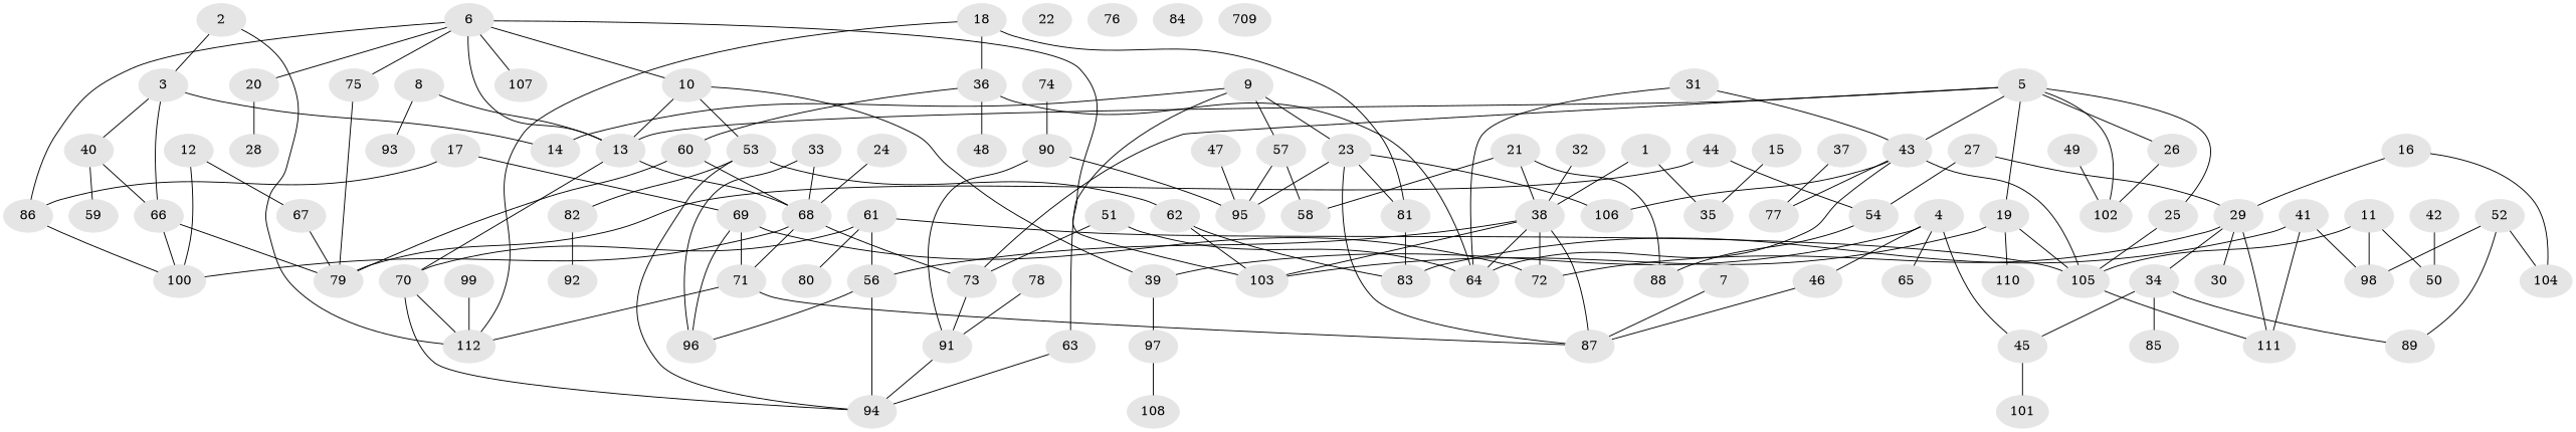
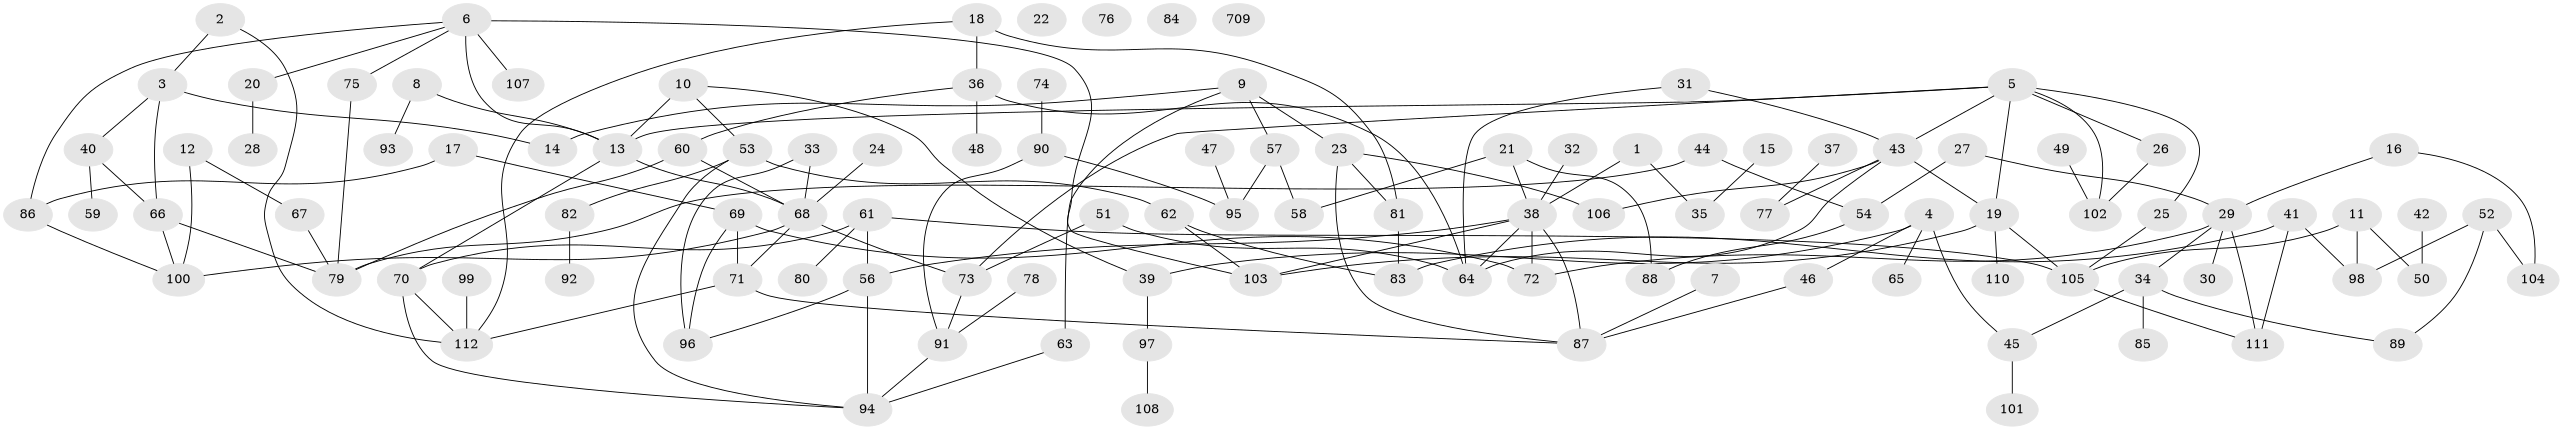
  graph {
    node [color=gray90 style=filled]
    1
    35
    38
    103
    87
    72
    64
    56
    2
    3
    112
    14
    40
    66
    59
    100
    79
    4
    39
    45
    46
    65
    97
    101
    5
    13
    19
    26
    43
    73
    102
    25
    68
    70
    105
    110
    42
    50
    106
    77
    91
    6
    10
    20
    75
    86
    107
    53
    28
    7
    8
    93
    9
    23
    57
    63
    81
    95
    58
    94
    62
    82
    11
    98
    111
    12
    67
    71
    15
    16
    29
    104
    30
    34
    17
    69
    96
    18
    36
    48
    60
    83
    21
    88
    22
    24
    27
    54
    85
    89
    31
    32
    33
    37
    108
    41
    44
    47
    49
    51
    52
    92
    61
    80
    74
    90
    76
    78
    84
    99
    n111 [label=709]
    1 -- 35
    1 -- 38
    38 -- 103
    38 -- 87
    38 -- 72
    38 -- 64
    38 -- 56
    56 -- 94
    56 -- 96
    2 -- 3
    2 -- 112
    3 -- 14
    3 -- 40
    3 -- 66
    40 -- 66
    40 -- 59
    66 -- 100
    66 -- 79
    4 -- 39
    4 -- 45
    4 -- 46
    4 -- 65
    39 -- 97
    45 -- 101
    46 -- 87
    97 -- 108
    5 -- 13
    5 -- 19
    5 -- 26
    5 -- 43
    5 -- 73
    5 -- 102
    5 -- 25
    13 -- 68
    13 -- 70
    19 -- 103
    19 -- 105
    19 -- 110
    26 -- 102
    43 -- 64
-   43 -- 105
+   43 -- 19
    43 -- 106
    43 -- 77
    73 -- 91
    25 -- 105
    68 -- 100
    68 -- 73
    68 -- 71
    70 -- 112
    70 -- 94
    105 -- 111
    42 -- 50
    91 -- 94
    6 -- 103
    6 -- 13
-   6 -- 10
    6 -- 20
    6 -- 75
    6 -- 86
    6 -- 107
    10 -- 39
    10 -- 13
    10 -- 53
    20 -- 28
    75 -- 79
    86 -- 100
    53 -- 94
    53 -- 62
    53 -- 82
    7 -- 87
    8 -- 13
    8 -- 93
    9 -- 14
    9 -- 23
    9 -- 57
    9 -- 63
    23 -- 87
    23 -- 106
    23 -- 81
-   23 -- 95
    57 -- 95
    57 -- 58
    63 -- 94
    81 -- 83
    62 -- 103
    62 -- 83
    82 -- 92
    11 -- 105
    11 -- 50
    11 -- 98
    12 -- 100
    12 -- 67
    67 -- 79
    71 -- 87
    71 -- 112
    15 -- 35
    16 -- 29
    16 -- 104
    29 -- 72
    29 -- 111
    29 -- 30
    29 -- 34
    34 -- 45
    34 -- 85
    34 -- 89
    17 -- 86
    17 -- 69
    69 -- 72
    69 -- 71
    69 -- 96
    18 -- 112
    18 -- 81
    18 -- 36
    36 -- 64
    36 -- 48
    36 -- 60
    60 -- 79
    60 -- 68
    21 -- 38
    21 -- 58
    21 -- 88
    24 -- 68
    27 -- 29
    27 -- 54
    54 -- 88
    31 -- 64
    31 -- 43
    32 -- 38
    33 -- 68
    33 -- 96
    37 -- 77
    41 -- 98
    41 -- 111
    41 -- 83
    44 -- 79
    44 -- 54
    47 -- 95
    49 -- 102
    51 -- 64
    51 -- 73
    52 -- 98
    52 -- 104
    52 -- 89
    61 -- 56
    61 -- 70
    61 -- 105
    61 -- 80
    74 -- 90
    90 -- 91
    90 -- 95
    78 -- 91
    99 -- 112
  }
